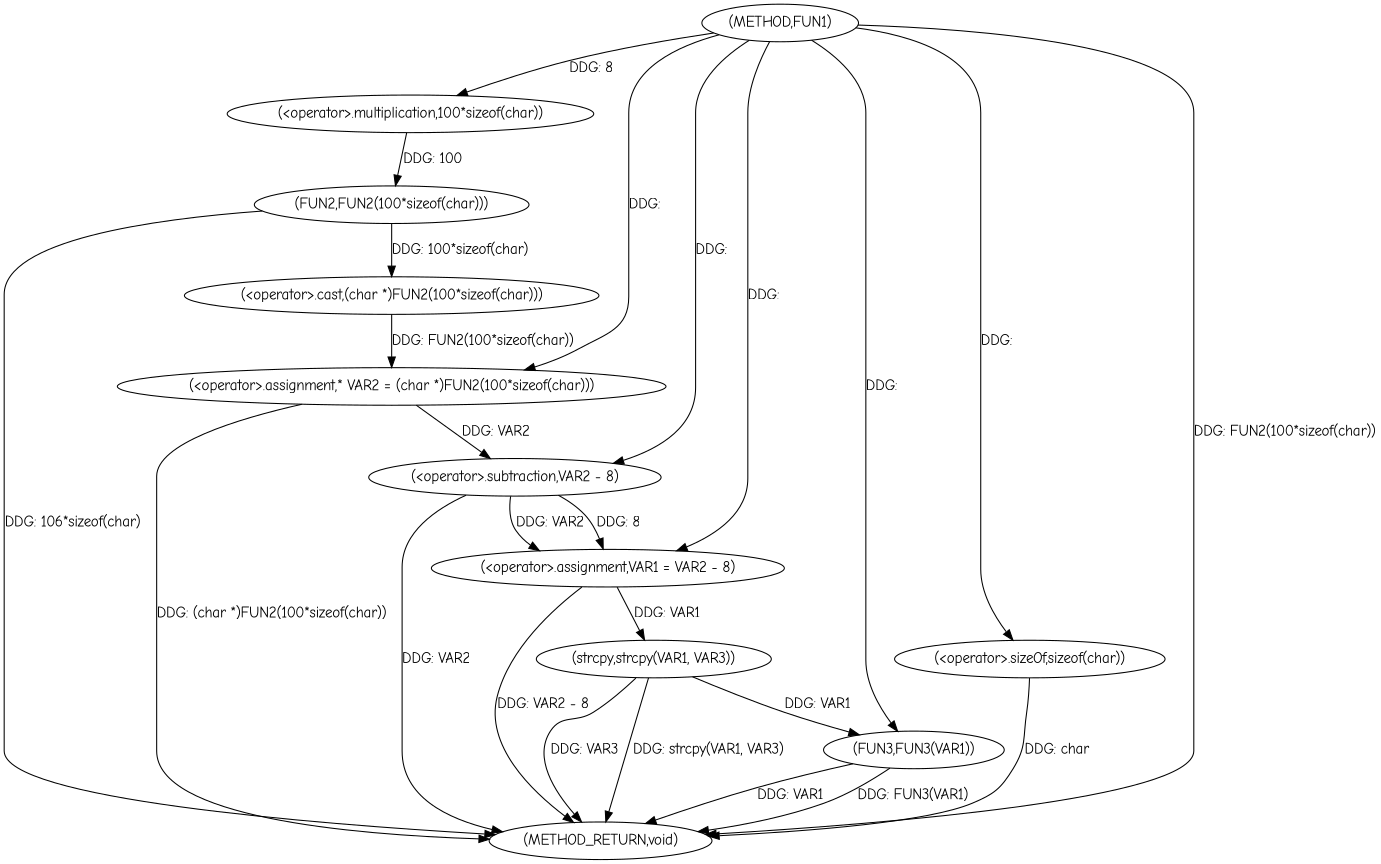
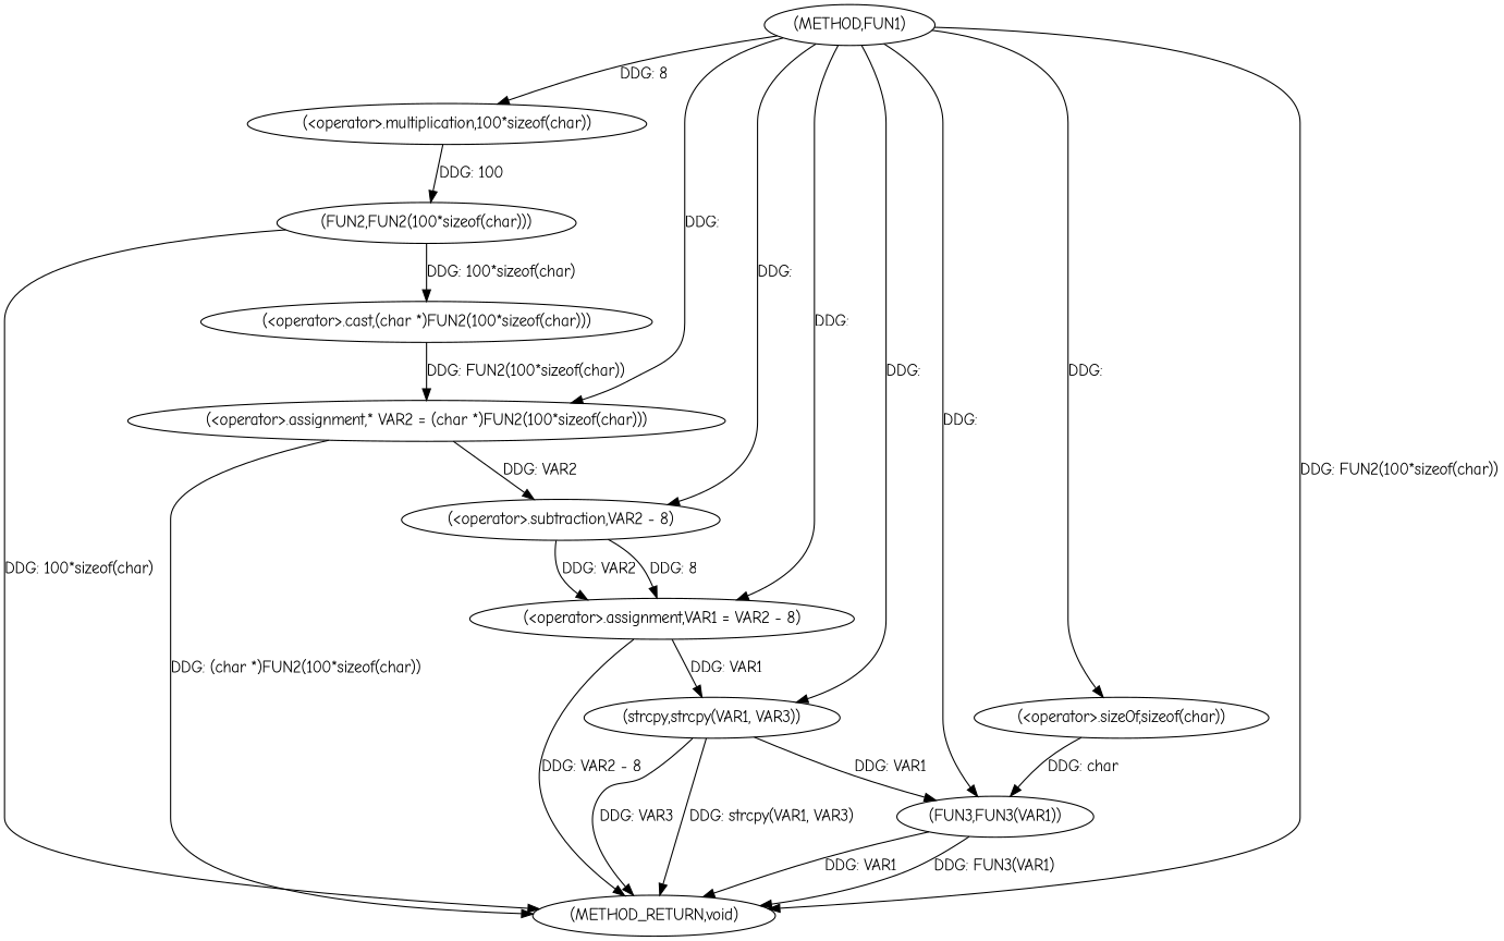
  digraph {
    fontname="Comic Neue"
    node [fontname="Comic Neue"]
    edge [fontname="Comic Neue"]
    n1 [label="(METHOD,FUN1)"]
    n2 [label="(<operator>.assignment,* VAR2 = (char *)FUN2(100*sizeof(char)))"]
    n3 [label="(<operator>.multiplication,100*sizeof(char))"]
    n4 [label="(<operator>.sizeOf,sizeof(char))"]
    n5 [label="(<operator>.assignment,VAR1 = VAR2 - 8)"]
    n6 [label="(<operator>.subtraction,VAR2 - 8)"]
    n7 [label="(strcpy,strcpy(VAR1, VAR3))"]
    n8 [label="(FUN3,FUN3(VAR1))"]
    n9 [label="(METHOD_RETURN,void)"]
    n10 [label="(FUN2,FUN2(100*sizeof(char)))"]
    n11 [label="(<operator>.cast,(char *)FUN2(100*sizeof(char)))"]
    n1 -> n2 [label="DDG: "]
    n1 -> n3 [label="DDG: 8"]
    n1 -> n4 [label="DDG: "]
    n1 -> n5 [label="DDG: "]
    n1 -> n6 [label="DDG: "]
+   n1 -> n7 [label="DDG: "]
    n1 -> n8 [label="DDG: "]
    n1 -> n9 [label="DDG: FUN2(100*sizeof(char))"]
    n2 -> n6 [label="DDG: VAR2"]
    n2 -> n9 [label="DDG: (char *)FUN2(100*sizeof(char))"]
    n3 -> n10 [label="DDG: 100"]
-   n4 -> n9 [label="DDG: char"]
+   n4 -> n8 [label="DDG: char"]
    n5 -> n7 [label="DDG: VAR1"]
    n5 -> n9 [label="DDG: VAR2 - 8"]
    n6 -> n5 [label="DDG: VAR2"]
    n6 -> n5 [label="DDG: 8"]
-   n6 -> n9 [label="DDG: VAR2"]
    n7 -> n8 [label="DDG: VAR1"]
    n7 -> n9 [label="DDG: strcpy(VAR1, VAR3)"]
    n7 -> n9 [label="DDG: VAR3"]
    n8 -> n9 [label="DDG: VAR1"]
    n8 -> n9 [label="DDG: FUN3(VAR1)"]
-   n10 -> n9 [label="DDG: 106*sizeof(char)"]
+   n10 -> n9 [label="DDG: 100*sizeof(char)"]
    n10 -> n11 [label="DDG: 100*sizeof(char)"]
    n11 -> n2 [label="DDG: FUN2(100*sizeof(char))"]
  }
